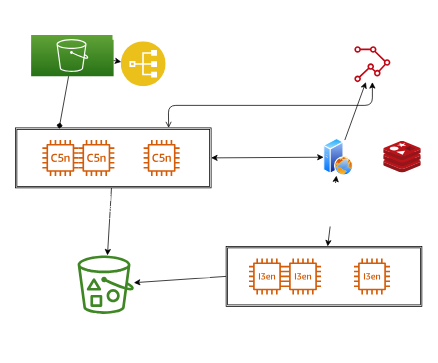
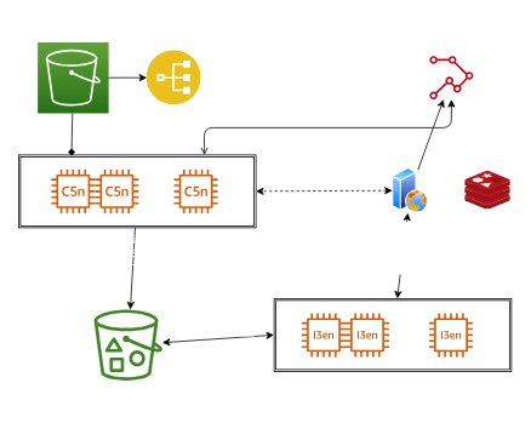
  <mxCell id="0" />
  <mxCell id="1" parent="0" />
  <mxCell id="2" style="edgeStyle=none;html=1;fontColor=#FFFFFF;startArrow=none;startFill=0;endArrow=classic;endFill=1;" edge="1" parent="1" source="3" target="16"><mxGeometry relative="1" as="geometry" /></mxCell>
  <mxCell id="3" value="CPU and Network optimized SPOT instances&lt;br&gt;in dedicated SLURM cluster&lt;br&gt;doing heuristic filtering on textual data only" style="shape=ext;double=1;rounded=0;whiteSpace=wrap;html=1;fontColor=#FFFFFF;labelPosition=center;verticalLabelPosition=bottom;align=center;verticalAlign=top;" vertex="1" parent="1"><mxGeometry x="20" y="144" width="261" height="80" as="geometry" /></mxCell>
  <mxCell id="4" style="edgeStyle=none;html=1;fontColor=#FFFFFF;entryX=0.223;entryY=0.013;entryDx=0;entryDy=0;entryPerimeter=0;endArrow=diamond;" edge="1" parent="1" source="5" target="3"><mxGeometry relative="1" as="geometry" /></mxCell>
- <mxCell id="5" value="&lt;font color=&quot;#ffffff&quot;&gt;Common Crawl&lt;br&gt;300B+ samples&lt;br&gt;per modality&lt;br&gt;&lt;/font&gt;" style="sketch=0;points=[[0,0,0],[0.25,0,0],[0.5,0,0],[0.75,0,0],[1,0,0],[0,1,0],[0.25,1,0],[0.5,1,0],[0.75,1,0],[1,1,0],[0,0.25,0],[0,0.5,0],[0,0.75,0],[1,0.25,0],[1,0.5,0],[1,0.75,0]];outlineConnect=0;fontColor=#232F3E;gradientColor=#60A337;gradientDirection=north;fillColor=#277116;strokeColor=#ffffff;dashed=0;verticalLabelPosition=top;verticalAlign=bottom;align=center;html=1;fontSize=12;fontStyle=0;aspect=fixed;shape=mxgraph.aws4.resourceIcon;resIcon=mxgraph.aws4.s3;labelPosition=center;" vertex="1" parent="1"><mxGeometry x="41" y="20" width="110" height="55" as="geometry" /></mxCell>
+ <mxCell id="5" value="&lt;font color=&quot;#ffffff&quot;&gt;Common Crawl&lt;br&gt;300B+ samples&lt;br&gt;per modality&lt;br&gt;&lt;/font&gt;" style="sketch=0;points=[[0,0,0],[0.25,0,0],[0.5,0,0],[0.75,0,0],[1,0,0],[0,1,0],[0.25,1,0],[0.5,1,0],[0.75,1,0],[1,1,0],[0,0.25,0],[0,0.5,0],[0,0.75,0],[1,0.25,0],[1,0.5,0],[1,0.75,0]];outlineConnect=0;fontColor=#232F3E;gradientColor=#60A337;gradientDirection=north;fillColor=#277116;strokeColor=#ffffff;dashed=0;verticalLabelPosition=top;verticalAlign=bottom;align=center;html=1;fontSize=12;fontStyle=0;aspect=fixed;shape=mxgraph.aws4.resourceIcon;resIcon=mxgraph.aws4.s3;labelPosition=center;" vertex="1" parent="1"><mxGeometry x="41" y="20" width="78" height="78" as="geometry" /></mxCell>
  <mxCell id="6" value="" style="edgeStyle=none;html=1;fontColor=#FFFFFF;startArrow=classic;startFill=1;endArrow=none;endFill=0;" edge="1" parent="1" source="7" target="5"><mxGeometry relative="1" as="geometry" /></mxCell>
  <mxCell id="7" value="&lt;font color=&quot;#ffffff&quot;&gt;Common Crawl&lt;br&gt;Index&lt;/font&gt;" style="aspect=fixed;perimeter=ellipsePerimeter;html=1;align=center;shadow=0;dashed=0;fontColor=#4277BB;labelBackgroundColor=#ffffff;fontSize=12;spacingTop=3;image;image=img/lib/ibm/applications/index.svg;labelPosition=center;verticalLabelPosition=top;verticalAlign=bottom;" vertex="1" parent="1"><mxGeometry x="161" y="29" width="60" height="60" as="geometry" /></mxCell>
  <mxCell id="8" style="edgeStyle=none;html=1;fontColor=#FFFFFF;startArrow=classic;startFill=1;endArrow=none;endFill=0;" edge="1" parent="1" source="10" target="25"><mxGeometry relative="1" as="geometry" /></mxCell>
  <mxCell id="9" style="edgeStyle=none;html=1;entryX=0.783;entryY=0;entryDx=0;entryDy=0;fontColor=#FFFFFF;entryPerimeter=0;startArrow=classic;startFill=1;endArrow=open;" edge="1" parent="1" source="10" target="3"><mxGeometry relative="1" as="geometry"><Array as="points"><mxPoint x="496" y="114" /><mxPoint x="224" y="114" /></Array></mxGeometry></mxCell>
  <mxCell id="10" value="&lt;font color=&quot;#ffffff&quot;&gt;Tracker App&lt;/font&gt;" style="sketch=0;outlineConnect=0;fontColor=#232F3E;gradientColor=none;fillColor=#BF0816;strokeColor=none;dashed=0;verticalLabelPosition=top;verticalAlign=bottom;align=center;html=1;fontSize=12;fontStyle=0;aspect=fixed;shape=mxgraph.aws4.location_service_track;labelPosition=center;" vertex="1" parent="1"><mxGeometry x="472" y="35" width="48" height="48" as="geometry" /></mxCell>
  <mxCell id="11" value="" style="sketch=0;outlineConnect=0;fontColor=#232F3E;gradientColor=none;fillColor=#D45B07;strokeColor=none;dashed=0;verticalLabelPosition=bottom;verticalAlign=top;align=center;html=1;fontSize=12;fontStyle=0;aspect=fixed;pointerEvents=1;shape=mxgraph.aws4.c5n_instance;" vertex="1" parent="1"><mxGeometry x="56" y="160" width="48" height="48" as="geometry" /></mxCell>
  <mxCell id="12" value="" style="sketch=0;outlineConnect=0;fontColor=#232F3E;gradientColor=none;fillColor=#D45B07;strokeColor=none;dashed=0;verticalLabelPosition=bottom;verticalAlign=top;align=center;html=1;fontSize=12;fontStyle=0;aspect=fixed;pointerEvents=1;shape=mxgraph.aws4.c5n_instance;" vertex="1" parent="1"><mxGeometry x="104" y="160" width="48" height="48" as="geometry" /></mxCell>
  <mxCell id="13" value="" style="sketch=0;outlineConnect=0;fontColor=#232F3E;gradientColor=none;fillColor=#D45B07;strokeColor=none;dashed=0;verticalLabelPosition=bottom;verticalAlign=top;align=center;html=1;fontSize=12;fontStyle=0;aspect=fixed;pointerEvents=1;shape=mxgraph.aws4.c5n_instance;" vertex="1" parent="1"><mxGeometry x="191" y="160" width="48" height="48" as="geometry" /></mxCell>
- <mxCell id="14" style="edgeStyle=none;html=1;entryX=0;entryY=0.5;entryDx=0;entryDy=0;fontColor=#FFFFFF;startArrow=classic;startFill=1;endArrow=none;endFill=1;" edge="1" parent="1" source="16" target="18"><mxGeometry relative="1" as="geometry" /></mxCell>
+ <mxCell id="14" style="edgeStyle=none;html=1;entryX=0;entryY=0.5;entryDx=0;entryDy=0;fontColor=#FFFFFF;startArrow=classic;startFill=1;endArrow=classic;endFill=1;" edge="1" parent="1" source="16" target="18"><mxGeometry relative="1" as="geometry" /></mxCell>
  <mxCell id="15" value="Shuffle Operations" style="edgeLabel;html=1;align=center;verticalAlign=middle;resizable=0;points=[];fontColor=#FFFFFF;" vertex="1" connectable="0" parent="14"><mxGeometry x="0.158" relative="1" as="geometry"><mxPoint x="-15" y="-9" as="offset" /></mxGeometry></mxCell>
  <mxCell id="16" value="&lt;font color=&quot;#ffffff&quot;&gt;Stability S3&lt;br&gt;dedup 50B&lt;br&gt;samples per&lt;br&gt;modality&lt;br&gt;&lt;/font&gt;" style="sketch=0;outlineConnect=0;fontColor=#232F3E;gradientColor=none;fillColor=#3F8624;strokeColor=none;dashed=0;verticalLabelPosition=bottom;verticalAlign=top;align=center;html=1;fontSize=12;fontStyle=0;aspect=fixed;pointerEvents=1;shape=mxgraph.aws4.bucket_with_objects;" vertex="1" parent="1"><mxGeometry x="103" y="314" width="75" height="78" as="geometry" /></mxCell>
  <mxCell id="17" value="" style="group" vertex="1" connectable="0" parent="1"><mxGeometry x="301" y="302" width="261" height="80" as="geometry" /></mxCell>
  <mxCell id="18" value="NVME Optimized Instances&lt;br&gt;for PySpark operations (shuffle)" style="shape=ext;double=1;rounded=0;whiteSpace=wrap;html=1;fontColor=#FFFFFF;labelPosition=center;verticalLabelPosition=bottom;align=center;verticalAlign=top;" vertex="1" parent="17"><mxGeometry width="261" height="80" as="geometry" /></mxCell>
  <mxCell id="19" value="" style="sketch=0;outlineConnect=0;fontColor=#232F3E;gradientColor=none;fillColor=#D45B07;strokeColor=none;dashed=0;verticalLabelPosition=bottom;verticalAlign=top;align=center;html=1;fontSize=12;fontStyle=0;aspect=fixed;pointerEvents=1;shape=mxgraph.aws4.i3en;" vertex="1" parent="17"><mxGeometry x="30.5" y="16" width="48" height="48" as="geometry" /></mxCell>
  <mxCell id="20" value="" style="sketch=0;outlineConnect=0;fontColor=#232F3E;gradientColor=none;fillColor=#D45B07;strokeColor=none;dashed=0;verticalLabelPosition=bottom;verticalAlign=top;align=center;html=1;fontSize=12;fontStyle=0;aspect=fixed;pointerEvents=1;shape=mxgraph.aws4.i3en;" vertex="1" parent="17"><mxGeometry x="78.5" y="16" width="48" height="48" as="geometry" /></mxCell>
  <mxCell id="21" value="" style="sketch=0;outlineConnect=0;fontColor=#232F3E;gradientColor=none;fillColor=#D45B07;strokeColor=none;dashed=0;verticalLabelPosition=bottom;verticalAlign=top;align=center;html=1;fontSize=12;fontStyle=0;aspect=fixed;pointerEvents=1;shape=mxgraph.aws4.i3en;" vertex="1" parent="17"><mxGeometry x="170.5" y="16" width="48" height="48" as="geometry" /></mxCell>
  <mxCell id="22" value="" style="group" vertex="1" connectable="0" parent="1"><mxGeometry x="431" y="158" width="130" height="50" as="geometry" /></mxCell>
  <mxCell id="23" value="RedisBloom" style="sketch=0;aspect=fixed;html=1;points=[];align=center;image;fontSize=12;image=img/lib/mscae/Cache_Redis_Product.svg;fontColor=#FFFFFF;" vertex="1" parent="22"><mxGeometry x="80" y="4" width="50" height="42" as="geometry" /></mxCell>
  <mxCell id="24" value="" style="edgeStyle=none;html=1;fontColor=#FFFFFF;startArrow=classic;startFill=1;" edge="1" parent="22" source="25" target="18"><mxGeometry relative="1" as="geometry" /></mxCell>
  <mxCell id="25" value="GO webapp&lt;br&gt;bloom endpoints&lt;br&gt;(100k links &lt;br&gt;batch jobs)" style="aspect=fixed;perimeter=ellipsePerimeter;html=1;align=center;shadow=0;dashed=0;spacingTop=3;image;image=img/lib/active_directory/web_server.svg;fontColor=#FFFFFF;" vertex="1" parent="22"><mxGeometry width="40" height="50" as="geometry" /></mxCell>
- <mxCell id="26" style="edgeStyle=none;html=1;entryX=1;entryY=0.5;entryDx=0;entryDy=0;fontColor=#FFFFFF;startArrow=classic;startFill=1;endArrow=classic;endFill=1;" edge="1" parent="1" source="25" target="3"><mxGeometry relative="1" as="geometry" /></mxCell>
+ <mxCell id="26" style="edgeStyle=none;html=1;entryX=1;entryY=0.5;entryDx=0;entryDy=0;fontColor=#FFFFFF;startArrow=classic;startFill=1;endArrow=classic;endFill=1;dashed=1;" edge="1" parent="1" source="25" target="3"><mxGeometry relative="1" as="geometry" /></mxCell>
  <mxCell id="27" value="Deduplication" style="edgeLabel;html=1;align=center;verticalAlign=middle;resizable=0;points=[];fontColor=#FFFFFF;" vertex="1" connectable="0" parent="26"><mxGeometry x="-0.173" y="-2" relative="1" as="geometry"><mxPoint x="-17" y="-7" as="offset" /></mxGeometry></mxCell>
